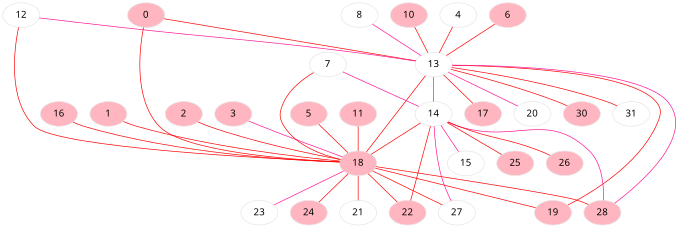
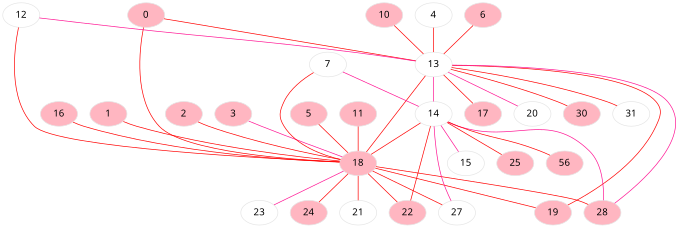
  graph {
    fontname="Noto Sans"
    node [color=gray90 fillcolor=lightpink fontname="Noto Sans" style=filled]
    edge [color=red fontname="Noto Sans" weight=1.0]
    1
    18
    19
    28
    22
    27 [fillcolor=white]
    21 [fillcolor=white]
    23 [fillcolor=white]
    24
    2
    3
    4 [fillcolor=white]
    13 [fillcolor=white]
    14 [fillcolor=white]
    17
    20 [fillcolor=white]
    30
    31 [fillcolor=white]
    5
    6
    7 [fillcolor=white]
    15 [fillcolor=white]
    25
-   26
-   8 [fillcolor=white]
+   26 [label=56]
    n26 [label=0]
    10
    11
    12 [fillcolor=white]
    16
    1 -- 18
    18 -- 19
    18 -- 28
    18 -- 22
    18 -- 27
    18 -- 21
    18 -- 23 [color=deeppink weight=2.0]
    18 -- 24
    2 -- 18
    3 -- 18 [color=deeppink]
    4 -- 13
    13 -- 18 [weight=5.0]
    13 -- 19 [weight=2.0]
    13 -- 28 [color=deeppink]
    13 -- 14 [color=deeppink weight=5.0]
    13 -- 17
    13 -- 20 [color=deeppink]
    13 -- 30
    13 -- 31
    14 -- 18 [weight=5.0]
    14 -- 28 [color=deeppink weight=2.0]
    14 -- 22
    14 -- 27 [color=deeppink]
    14 -- 15 [color=deeppink]
    14 -- 25
    14 -- 26
    5 -- 18
    6 -- 13
    7 -- 18
    7 -- 14 [color=deeppink]
-   8 -- 13 [color=deeppink]
    n26 -- 18 [weight=2.0]
    n26 -- 13
    10 -- 13
    11 -- 18
    12 -- 18 [weight=2.0]
    12 -- 13 [color=deeppink]
    16 -- 18
  }
